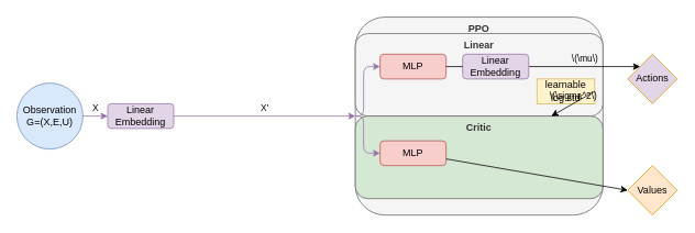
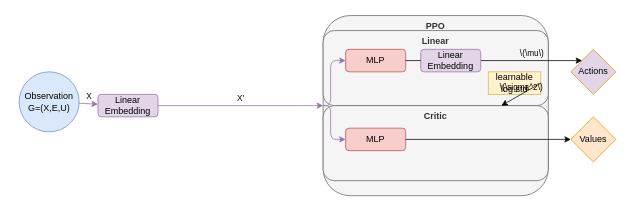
  <mxCell id="0" />
  <mxCell id="1" parent="0" />
- <mxCell id="2" value="Observation&lt;br&gt;G=(X,E,U)" style="ellipse;whiteSpace=wrap;html=1;aspect=fixed;fillColor=#dae8fc;strokeColor=#6c8ebf;" parent="1" vertex="1"><mxGeometry x="20" y="100" width="80" height="80" as="geometry" /></mxCell>
+ <mxCell id="2" value="Observation&lt;br&gt;G=(X,E,U)" style="ellipse;whiteSpace=wrap;html=1;aspect=fixed;fillColor=#dae8fc;strokeColor=#6c8ebf;" parent="1" vertex="1"><mxGeometry x="25" y="95" width="80" height="80" as="geometry" /></mxCell>
  <mxCell id="3" value="Linear Embedding" style="rounded=1;whiteSpace=wrap;html=1;fillColor=#e1d5e7;strokeColor=#9673a6;" parent="1" vertex="1"><mxGeometry x="130" y="125" width="80" height="30" as="geometry" /></mxCell>
  <mxCell id="4" value="PPO" style="rounded=1;whiteSpace=wrap;html=1;fillColor=#f5f5f5;fontColor=#333333;strokeColor=#666666;verticalAlign=top;fontStyle=1" parent="1" vertex="1"><mxGeometry x="430" y="20" width="300" height="240" as="geometry" /></mxCell>
  <mxCell id="5" value="X" style="endArrow=classic;html=1;rounded=0;verticalAlign=bottom;fillColor=#e1d5e7;strokeColor=#9673a6;" parent="1" source="2" target="3" edge="1"><mxGeometry width="50" height="50" relative="1" as="geometry"><mxPoint x="410" y="260" as="sourcePoint" /><mxPoint x="460" y="210" as="targetPoint" /></mxGeometry></mxCell>
  <mxCell id="6" value="X'" style="endArrow=classic;html=1;rounded=0;verticalAlign=bottom;fillColor=#e1d5e7;strokeColor=#9673a6;" parent="1" source="3" target="4" edge="1"><mxGeometry width="50" height="50" relative="1" as="geometry"><mxPoint x="110" y="150" as="sourcePoint" /><mxPoint x="230" y="140" as="targetPoint" /></mxGeometry></mxCell>
  <mxCell id="7" value="Actions" style="rhombus;whiteSpace=wrap;html=1;fillColor=#e1d5e7;strokeColor=#d79b00;" parent="1" vertex="1"><mxGeometry x="760" y="65" width="60" height="60" as="geometry" /></mxCell>
- <mxCell id="8" value="Values" style="rhombus;whiteSpace=wrap;html=1;fillColor=#ffe6cc;strokeColor=#d79b00;" parent="1" vertex="1"><mxGeometry x="760" y="200" width="60" height="60" as="geometry" /></mxCell>
+ <mxCell id="8" value="Values" style="rhombus;whiteSpace=wrap;html=1;fillColor=#ffe6cc;strokeColor=#d79b00;" parent="1" vertex="1"><mxGeometry x="760" y="155" width="60" height="60" as="geometry" /></mxCell>
  <mxCell id="9" value="Linear" style="rounded=1;whiteSpace=wrap;html=1;fillColor=#f5f5f5;fontColor=#333333;strokeColor=#666666;verticalAlign=top;fontStyle=1" parent="1" vertex="1"><mxGeometry x="430" y="40" width="300" height="100" as="geometry" /></mxCell>
  <mxCell id="10" value="MLP" style="rounded=1;whiteSpace=wrap;html=1;fillColor=#f8cecc;strokeColor=#b85450;" parent="1" vertex="1"><mxGeometry x="460" y="65" width="80" height="30" as="geometry" /></mxCell>
- <mxCell id="11" value="Critic" style="rounded=1;whiteSpace=wrap;html=1;fillColor=#d5e8d4;fontColor=#333333;strokeColor=#666666;verticalAlign=top;fontStyle=1;" parent="1" vertex="1"><mxGeometry x="430" y="140" width="300" height="100" as="geometry" /></mxCell>
+ <mxCell id="11" value="Critic" style="rounded=1;whiteSpace=wrap;html=1;fillColor=#f5f5f5;fontColor=#333333;strokeColor=#666666;verticalAlign=top;fontStyle=1" parent="1" vertex="1"><mxGeometry x="430" y="140" width="300" height="100" as="geometry" /></mxCell>
  <mxCell id="12" value="MLP" style="rounded=1;whiteSpace=wrap;html=1;fillColor=#f8cecc;strokeColor=#b85450;" parent="1" vertex="1"><mxGeometry x="460" y="170" width="80" height="30" as="geometry" /></mxCell>
  <mxCell id="13" value="" style="endArrow=classic;html=1;rounded=1;verticalAlign=bottom;entryX=0;entryY=0.5;entryDx=0;entryDy=0;exitX=0;exitY=0.5;exitDx=0;exitDy=0;fillColor=#e1d5e7;strokeColor=#9673a6;" parent="1" source="4" target="10" edge="1"><mxGeometry width="50" height="50" relative="1" as="geometry"><mxPoint x="220" y="150" as="sourcePoint" /><mxPoint x="270" y="150" as="targetPoint" /><Array as="points"><mxPoint x="440" y="140" /><mxPoint x="440" y="80" /></Array></mxGeometry></mxCell>
  <mxCell id="14" value="" style="endArrow=classic;html=1;rounded=1;verticalAlign=bottom;entryX=0;entryY=0.5;entryDx=0;entryDy=0;exitX=0;exitY=0.5;exitDx=0;exitDy=0;fillColor=#e1d5e7;strokeColor=#9673a6;" parent="1" source="4" target="12" edge="1"><mxGeometry width="50" height="50" relative="1" as="geometry"><mxPoint x="270" y="150" as="sourcePoint" /><mxPoint x="300" y="105" as="targetPoint" /><Array as="points"><mxPoint x="440" y="140" /><mxPoint x="440" y="185" /></Array></mxGeometry></mxCell>
  <mxCell id="15" value="\(\mu\)" style="endArrow=classic;html=1;rounded=0;exitX=1;exitY=0.5;exitDx=0;exitDy=0;entryX=0;entryY=0;entryDx=0;entryDy=0;verticalAlign=bottom;labelBackgroundColor=none;startArrow=none;" parent="1" source="18" target="7" edge="1"><mxGeometry width="50" height="50" relative="1" as="geometry"><mxPoint x="740" y="195.76" as="sourcePoint" /><mxPoint x="770.375" y="195.375" as="targetPoint" /></mxGeometry></mxCell>
  <mxCell id="16" value="learnable log std" style="rounded=0;whiteSpace=wrap;html=1;fillColor=#fff2cc;strokeColor=#d6b656;" parent="1" vertex="1"><mxGeometry x="650" y="95" width="70" height="30" as="geometry" /></mxCell>
  <mxCell id="17" value="\(\sigma^2\)" style="endArrow=classic;html=1;rounded=0;exitX=1;exitY=0.5;exitDx=0;exitDy=0;verticalAlign=bottom;labelBackgroundColor=none;" parent="1" source="16" target="11" edge="1"><mxGeometry width="50" height="50" relative="1" as="geometry"><mxPoint x="380" y="90" as="sourcePoint" /><mxPoint x="785" y="90" as="targetPoint" /></mxGeometry></mxCell>
  <mxCell id="18" value="Linear Embedding" style="rounded=1;whiteSpace=wrap;html=1;fillColor=#e1d5e7;strokeColor=#9673a6;" parent="1" vertex="1"><mxGeometry x="560" y="65" width="80" height="30" as="geometry" /></mxCell>
  <mxCell id="19" value="" style="endArrow=none;html=1;rounded=0;exitX=1;exitY=0.5;exitDx=0;exitDy=0;verticalAlign=bottom;labelBackgroundColor=none;" parent="1" source="10" target="18" edge="1"><mxGeometry width="50" height="50" relative="1" as="geometry"><mxPoint x="370" y="80" as="sourcePoint" /><mxPoint x="775" y="80" as="targetPoint" /></mxGeometry></mxCell>
  <mxCell id="20" value="" style="endArrow=classic;html=1;rounded=0;labelBackgroundColor=none;entryX=0;entryY=0.5;entryDx=0;entryDy=0;" parent="1" source="12" target="8" edge="1"><mxGeometry width="50" height="50" relative="1" as="geometry"><mxPoint x="500" y="250" as="sourcePoint" /><mxPoint x="630" y="185" as="targetPoint" /></mxGeometry></mxCell>
